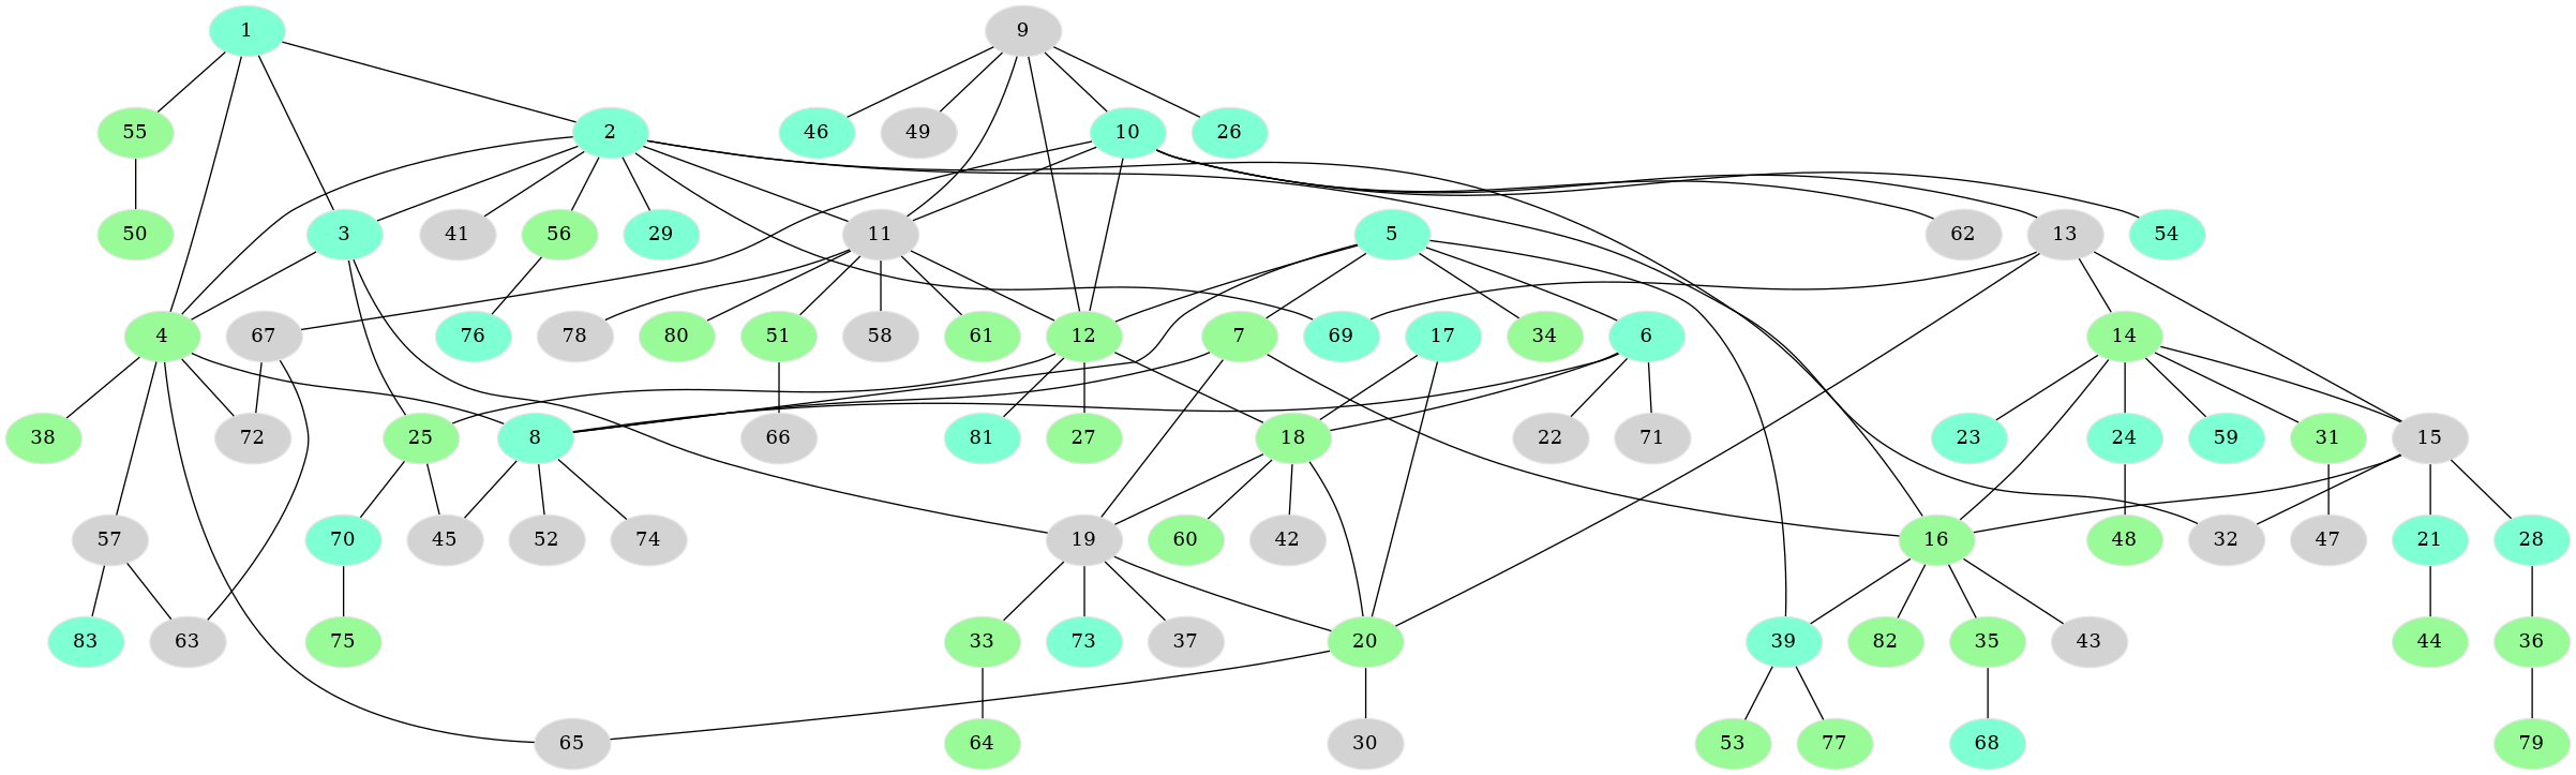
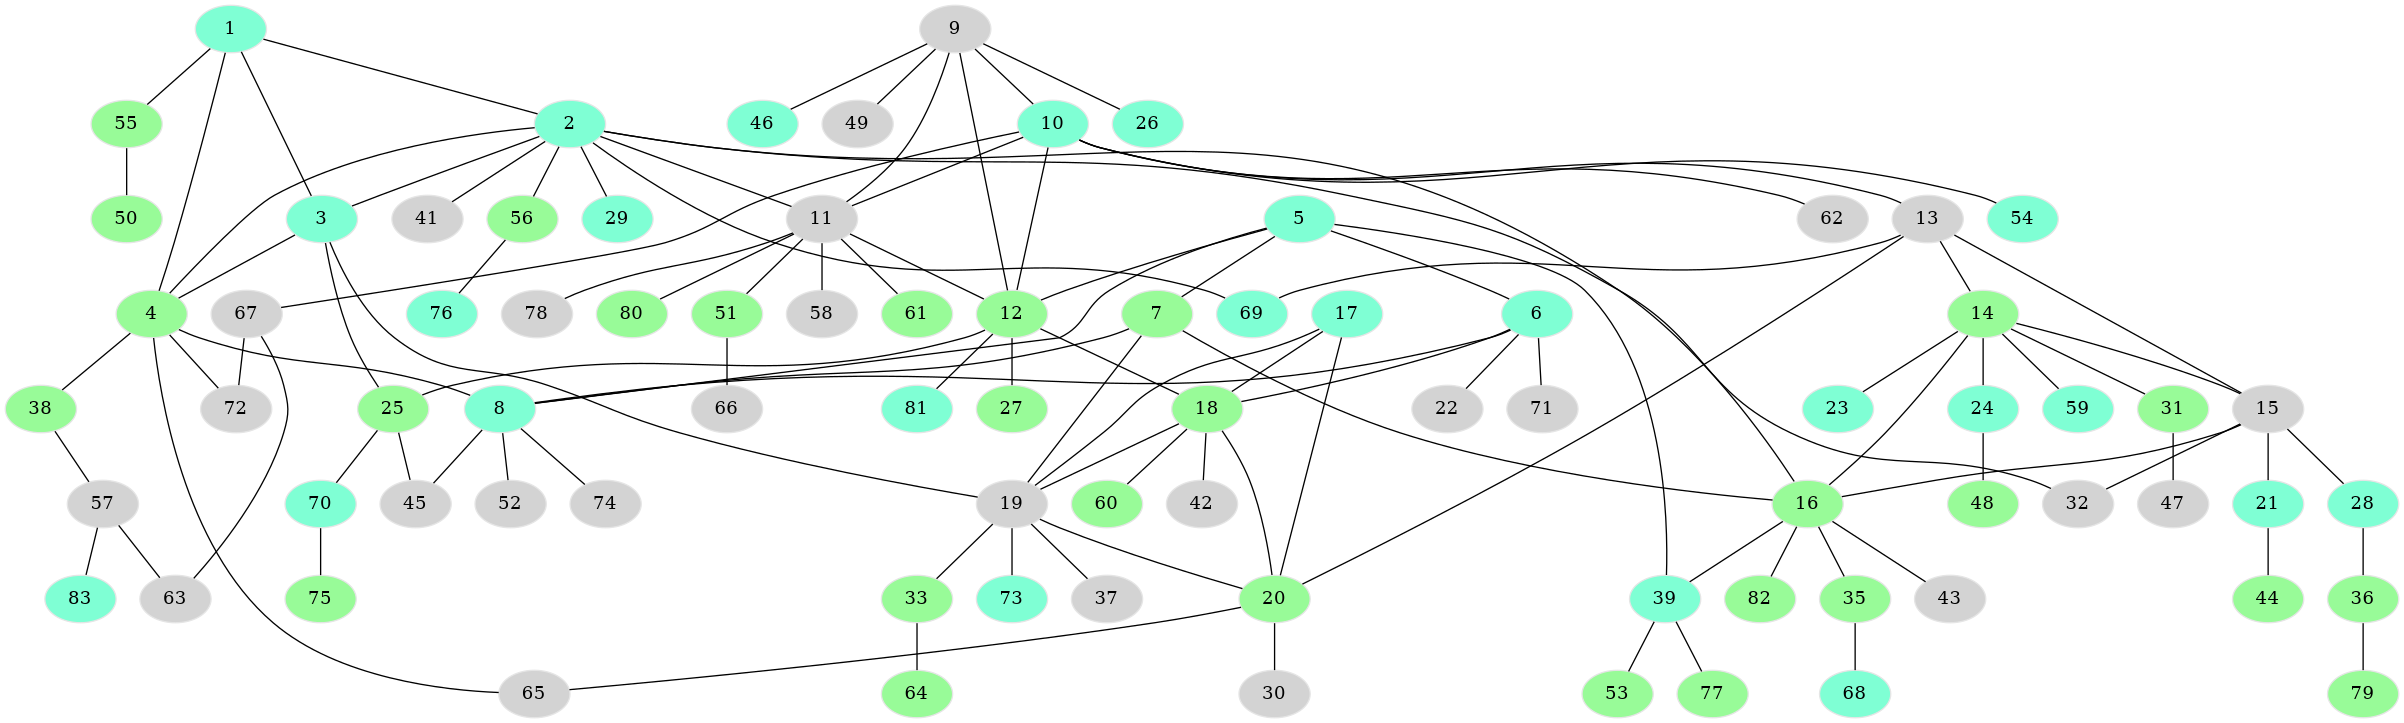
  graph {
    node [color=gray90 fillcolor=palegreen style=filled]
    1 [fillcolor=aquamarine]
    2 [fillcolor=aquamarine]
    3 [fillcolor=aquamarine]
    4
    55
    11 [fillcolor=lightgrey]
    16
    29 [fillcolor=aquamarine]
    32 [fillcolor=lightgrey]
    41 [fillcolor=lightgrey]
    56
    69 [fillcolor=aquamarine]
    19 [fillcolor=lightgrey]
    25
    8 [fillcolor=aquamarine]
    38
    65 [fillcolor=lightgrey]
    72 [fillcolor=lightgrey]
    50
    12
    51
    58 [fillcolor=lightgrey]
    61
    78 [fillcolor=lightgrey]
    80
    39 [fillcolor=aquamarine]
    35
    43 [fillcolor=lightgrey]
    82
    76 [fillcolor=aquamarine]
    20
    33
    37 [fillcolor=lightgrey]
    73 [fillcolor=aquamarine]
    45 [fillcolor=lightgrey]
    70 [fillcolor=aquamarine]
    52 [fillcolor=lightgrey]
    74 [fillcolor=lightgrey]
    57 [fillcolor=lightgrey]
    5 [fillcolor=aquamarine]
    6 [fillcolor=aquamarine]
    7
-   34
    22 [fillcolor=lightgrey]
    71 [fillcolor=lightgrey]
    18
    27
    81 [fillcolor=aquamarine]
    53
    77
    9 [fillcolor=lightgrey]
    10 [fillcolor=aquamarine]
    26 [fillcolor=aquamarine]
    46 [fillcolor=aquamarine]
    49 [fillcolor=lightgrey]
    13 [fillcolor=lightgrey]
    54 [fillcolor=aquamarine]
    62 [fillcolor=lightgrey]
    67 [fillcolor=lightgrey]
    14
    15 [fillcolor=lightgrey]
    63 [fillcolor=lightgrey]
    66 [fillcolor=lightgrey]
    42 [fillcolor=lightgrey]
    60
    23 [fillcolor=aquamarine]
    24 [fillcolor=aquamarine]
    31
    59 [fillcolor=aquamarine]
    21 [fillcolor=aquamarine]
    28 [fillcolor=aquamarine]
    30 [fillcolor=lightgrey]
    48
    47 [fillcolor=lightgrey]
    44
    36
    68 [fillcolor=aquamarine]
    17 [fillcolor=aquamarine]
    64
    75
    79
    83 [fillcolor=aquamarine]
    1 -- 2
    1 -- 3
    1 -- 4
    1 -- 55
    2 -- 3
    2 -- 4
    2 -- 11
    2 -- 16
    2 -- 29
    2 -- 32
    2 -- 41
    2 -- 56
    2 -- 69
    3 -- 4
    3 -- 19
    3 -- 25
    4 -- 8
    4 -- 38
    4 -- 65
    4 -- 72
    55 -- 50
    11 -- 12
    11 -- 51
    11 -- 58
    11 -- 61
    11 -- 78
    11 -- 80
    16 -- 39
    16 -- 35
    16 -- 43
    16 -- 82
    56 -- 76
    19 -- 20
    19 -- 33
    19 -- 37
    19 -- 73
    25 -- 45
    25 -- 70
    8 -- 45
    8 -- 52
    8 -- 74
-   4 -- 57
+   38 -- 57
    12 -- 25
    12 -- 18
    12 -- 27
    12 -- 81
    51 -- 66
    39 -- 53
    39 -- 77
    35 -- 68
    20 -- 65
    20 -- 30
    33 -- 64
    70 -- 75
    57 -- 63
    57 -- 83
    5 -- 8
    5 -- 12
    5 -- 39
    5 -- 6
    5 -- 7
-   5 -- 34
    6 -- 8
    6 -- 22
    6 -- 71
    6 -- 18
    7 -- 16
    7 -- 19
    7 -- 8
    18 -- 19
    18 -- 20
    18 -- 42
    18 -- 60
    9 -- 11
    9 -- 12
    9 -- 10
    9 -- 26
    9 -- 46
    9 -- 49
    10 -- 11
    10 -- 12
    10 -- 13
    10 -- 54
    10 -- 62
    10 -- 67
    13 -- 69
    13 -- 20
    13 -- 14
    13 -- 15
    67 -- 72
    67 -- 63
    14 -- 16
    14 -- 15
    14 -- 23
    14 -- 24
    14 -- 31
    14 -- 59
    15 -- 16
    15 -- 32
    15 -- 21
    15 -- 28
    24 -- 48
    31 -- 47
    21 -- 44
    28 -- 36
    36 -- 79
+   17 -- 19
    17 -- 20
    17 -- 18
  }
